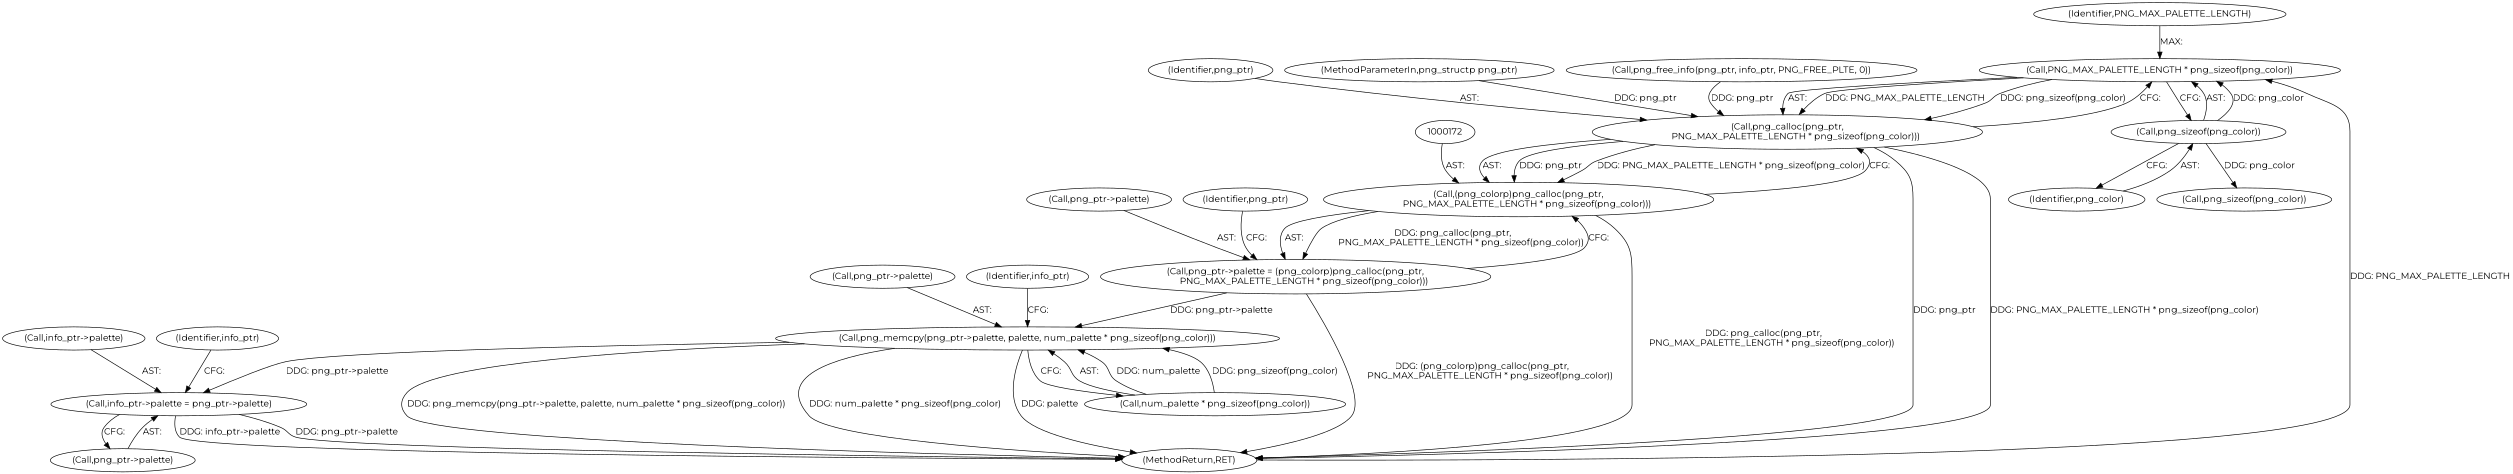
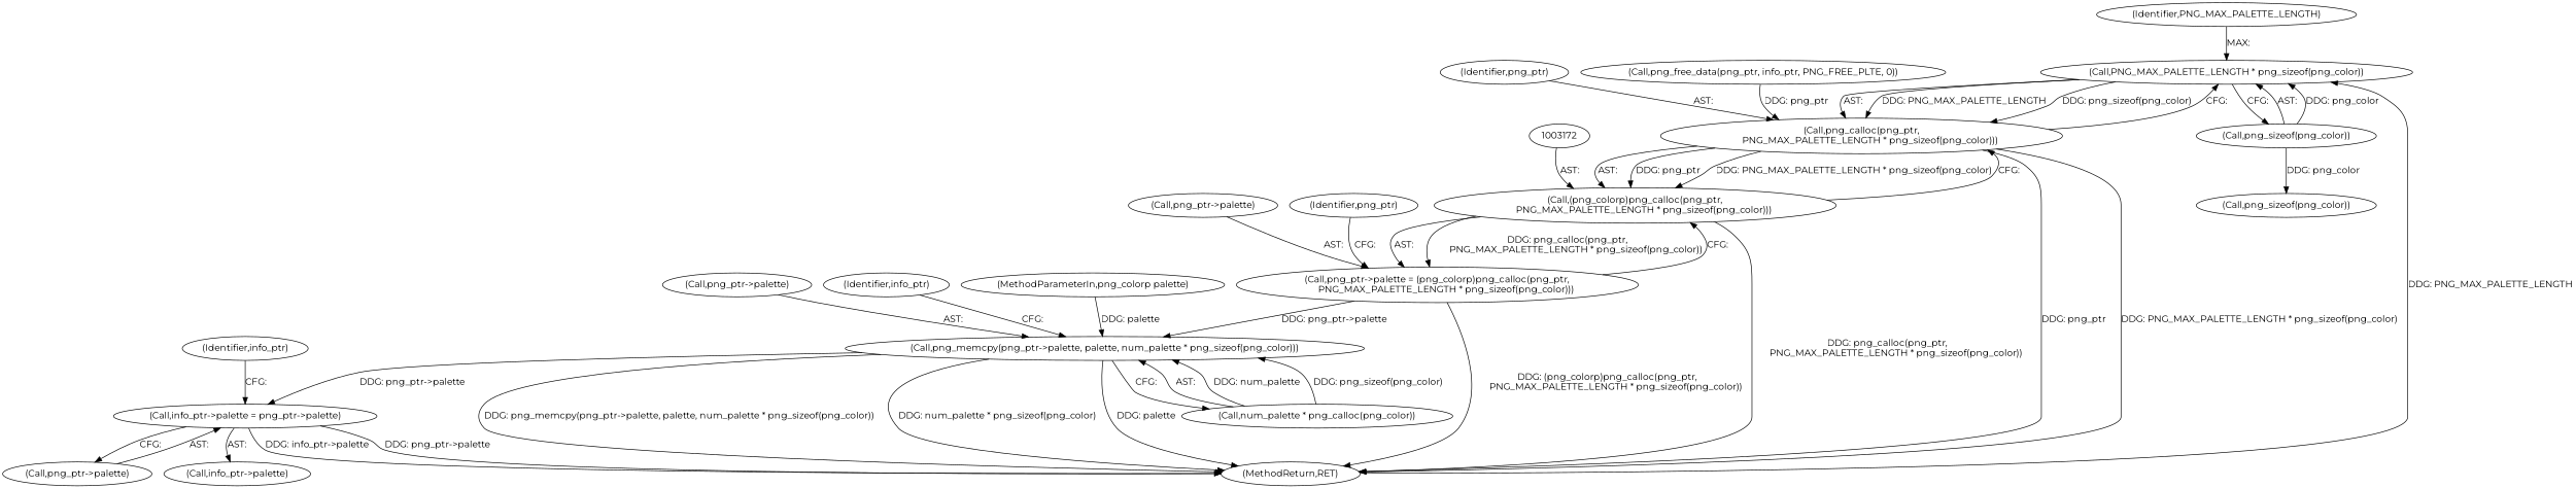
  digraph {
    fontname=Montserrat
    node [fontname=Montserrat]
    edge [fontname=Montserrat]
    n1 [label="(Call,PNG_MAX_PALETTE_LENGTH * png_sizeof(png_color))"]
    n2 [label="(Call,png_sizeof(png_color))"]
    n3 [label="(Call,png_calloc(png_ptr,\n       PNG_MAX_PALETTE_LENGTH * png_sizeof(png_color)))"]
-   n4 [label="(Identifier,png_color)"]
    n5 [label="(Call,png_sizeof(png_color))"]
    n6 [label="(MethodReturn,RET)"]
    n7 [label="(Call,(png_colorp)png_calloc(png_ptr,\n       PNG_MAX_PALETTE_LENGTH * png_sizeof(png_color)))"]
    n8 [label="(Call,png_ptr->palette = (png_colorp)png_calloc(png_ptr,\n       PNG_MAX_PALETTE_LENGTH * png_sizeof(png_color)))"]
    n9 [label="(Call,png_memcpy(png_ptr->palette, palette, num_palette * png_sizeof(png_color)))"]
    n10 [label="(Call,info_ptr->palette = png_ptr->palette)"]
-   n11 [label="(Call,num_palette * png_sizeof(png_color))"]
+   n11 [label="(Call,num_palette * png_calloc(png_color))"]
    n12 [label="(Call,png_ptr->palette)"]
    n13 [label="(Call,info_ptr->palette)"]
    n14 [label="(Identifier,info_ptr)"]
    n15 [label="(Call,png_ptr->palette)"]
    n16 [label="(Identifier,png_ptr)"]
    n17 [label="(Identifier,info_ptr)"]
    n18 [label="(Identifier,PNG_MAX_PALETTE_LENGTH)"]
    n19 [label="(Call,png_ptr->palette)"]
    n20 [label="(Identifier,png_ptr)"]
-   n21 [label="(MethodParameterIn,png_structp png_ptr)"]
-   n22 [label="(Call,png_free_info(png_ptr, info_ptr, PNG_FREE_PLTE, 0))"]
-   1000172
+   n22 [label="(Call,png_free_data(png_ptr, info_ptr, PNG_FREE_PLTE, 0))"]
+   n23 [label="(MethodParameterIn,png_colorp palette)"]
+   1000172 [label=1003172]
    n1 -> n2 [label="CFG: "]
    n1 -> n3 [label="AST: "]
    n1 -> n3 [label="DDG: PNG_MAX_PALETTE_LENGTH"]
    n1 -> n3 [label="DDG: png_sizeof(png_color)"]
    n2 -> n1 [label="AST: "]
    n2 -> n1 [label="DDG: png_color"]
-   n2 -> n4 [label="CFG: "]
    n2 -> n5 [label="DDG: png_color"]
    n3 -> n1 [label="CFG: "]
    n3 -> n6 [label="DDG: png_ptr"]
    n3 -> n6 [label="DDG: PNG_MAX_PALETTE_LENGTH * png_sizeof(png_color)"]
    n3 -> n7 [label="AST: "]
    n3 -> n7 [label="DDG: png_ptr"]
    n3 -> n7 [label="DDG: PNG_MAX_PALETTE_LENGTH * png_sizeof(png_color)"]
-   n4 -> n2 [label="AST: "]
    n6 -> n1 [label="DDG: PNG_MAX_PALETTE_LENGTH"]
    n7 -> n3 [label="CFG: "]
    n7 -> n6 [label="DDG: png_calloc(png_ptr,\n       PNG_MAX_PALETTE_LENGTH * png_sizeof(png_color))"]
    n7 -> n8 [label="AST: "]
    n7 -> n8 [label="DDG: png_calloc(png_ptr,\n       PNG_MAX_PALETTE_LENGTH * png_sizeof(png_color))"]
    n8 -> n6 [label="DDG: (png_colorp)png_calloc(png_ptr,\n       PNG_MAX_PALETTE_LENGTH * png_sizeof(png_color))"]
    n8 -> n7 [label="CFG: "]
    n8 -> n9 [label="DDG: png_ptr->palette"]
    n9 -> n6 [label="DDG: png_memcpy(png_ptr->palette, palette, num_palette * png_sizeof(png_color))"]
    n9 -> n6 [label="DDG: num_palette * png_sizeof(png_color)"]
    n9 -> n6 [label="DDG: palette"]
    n9 -> n10 [label="DDG: png_ptr->palette"]
    n9 -> n11 [label="CFG: "]
    n10 -> n6 [label="DDG: info_ptr->palette"]
    n10 -> n6 [label="DDG: png_ptr->palette"]
    n10 -> n12 [label="CFG: "]
    n11 -> n9 [label="AST: "]
    n11 -> n9 [label="DDG: num_palette"]
    n11 -> n9 [label="DDG: png_sizeof(png_color)"]
    n12 -> n10 [label="AST: "]
-   n13 -> n10 [label="AST: "]
+   n10 -> n13 [label="AST: "]
    n14 -> n10 [label="CFG: "]
    n15 -> n9 [label="AST: "]
    n16 -> n3 [label="AST: "]
    n17 -> n9 [label="CFG: "]
    n18 -> n1 [label="MAX: "]
    n19 -> n8 [label="AST: "]
    n20 -> n8 [label="CFG: "]
-   n21 -> n3 [label="DDG: png_ptr"]
    n22 -> n3 [label="DDG: png_ptr"]
+   n23 -> n9 [label="DDG: palette"]
    1000172 -> n7 [label="AST: "]
  }
